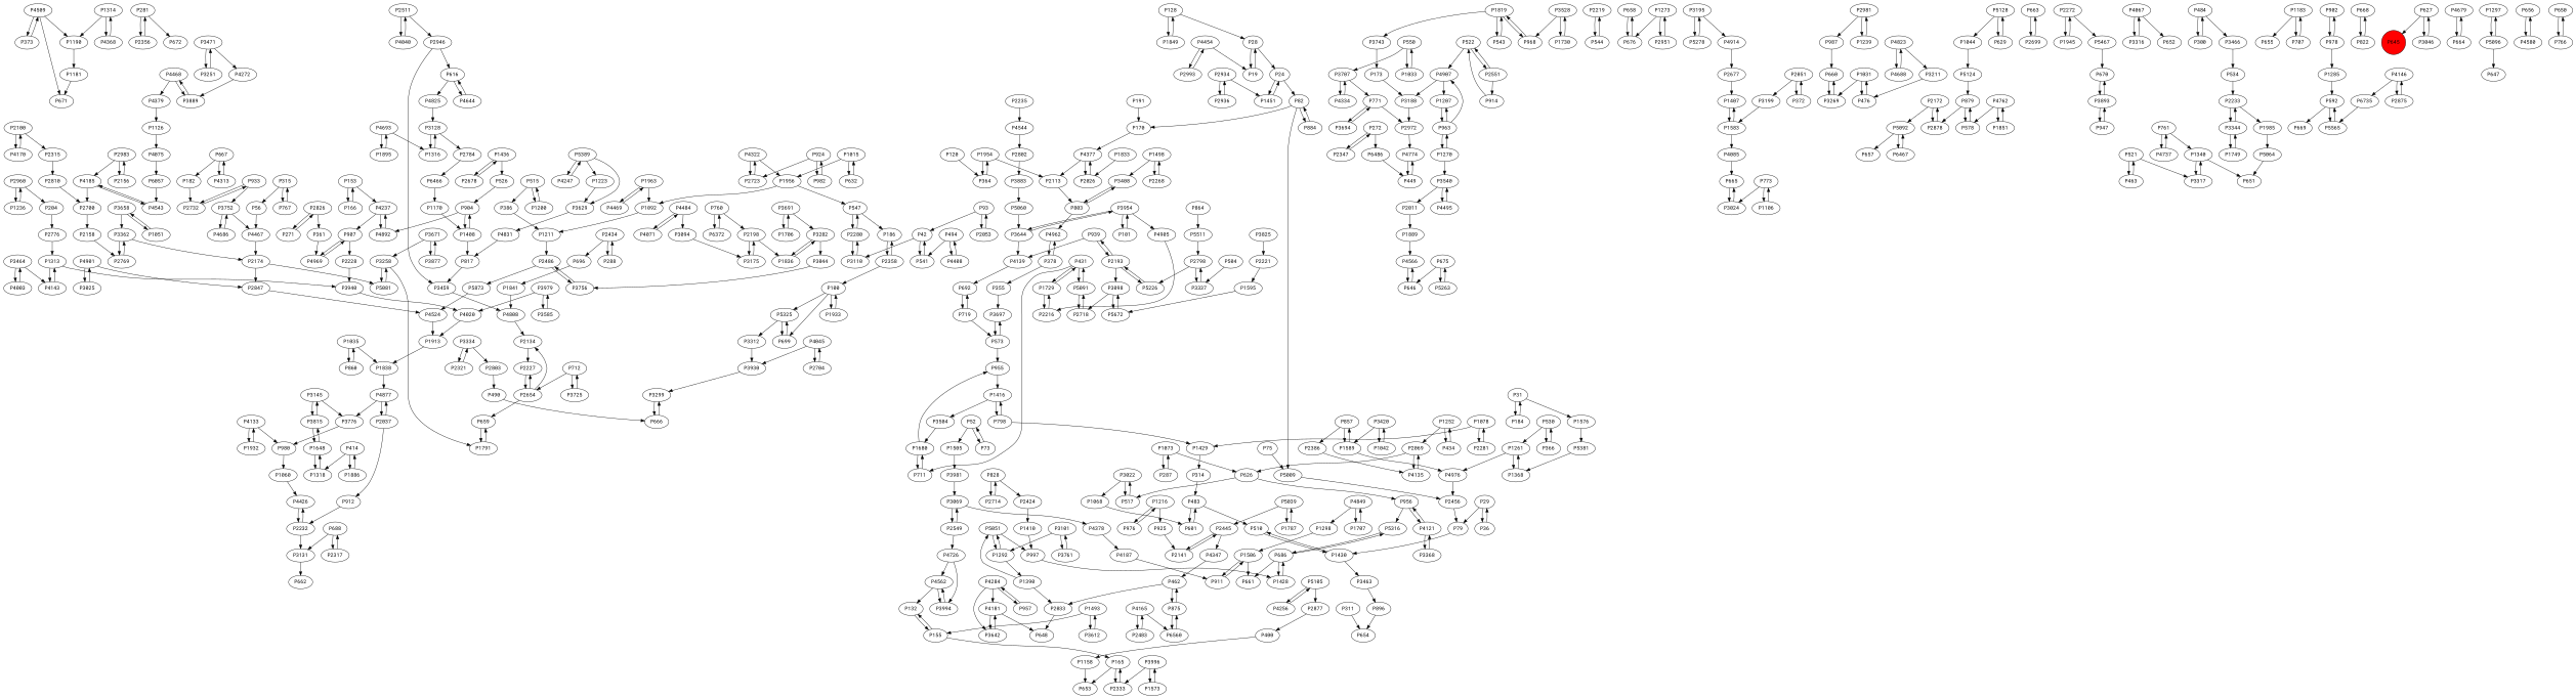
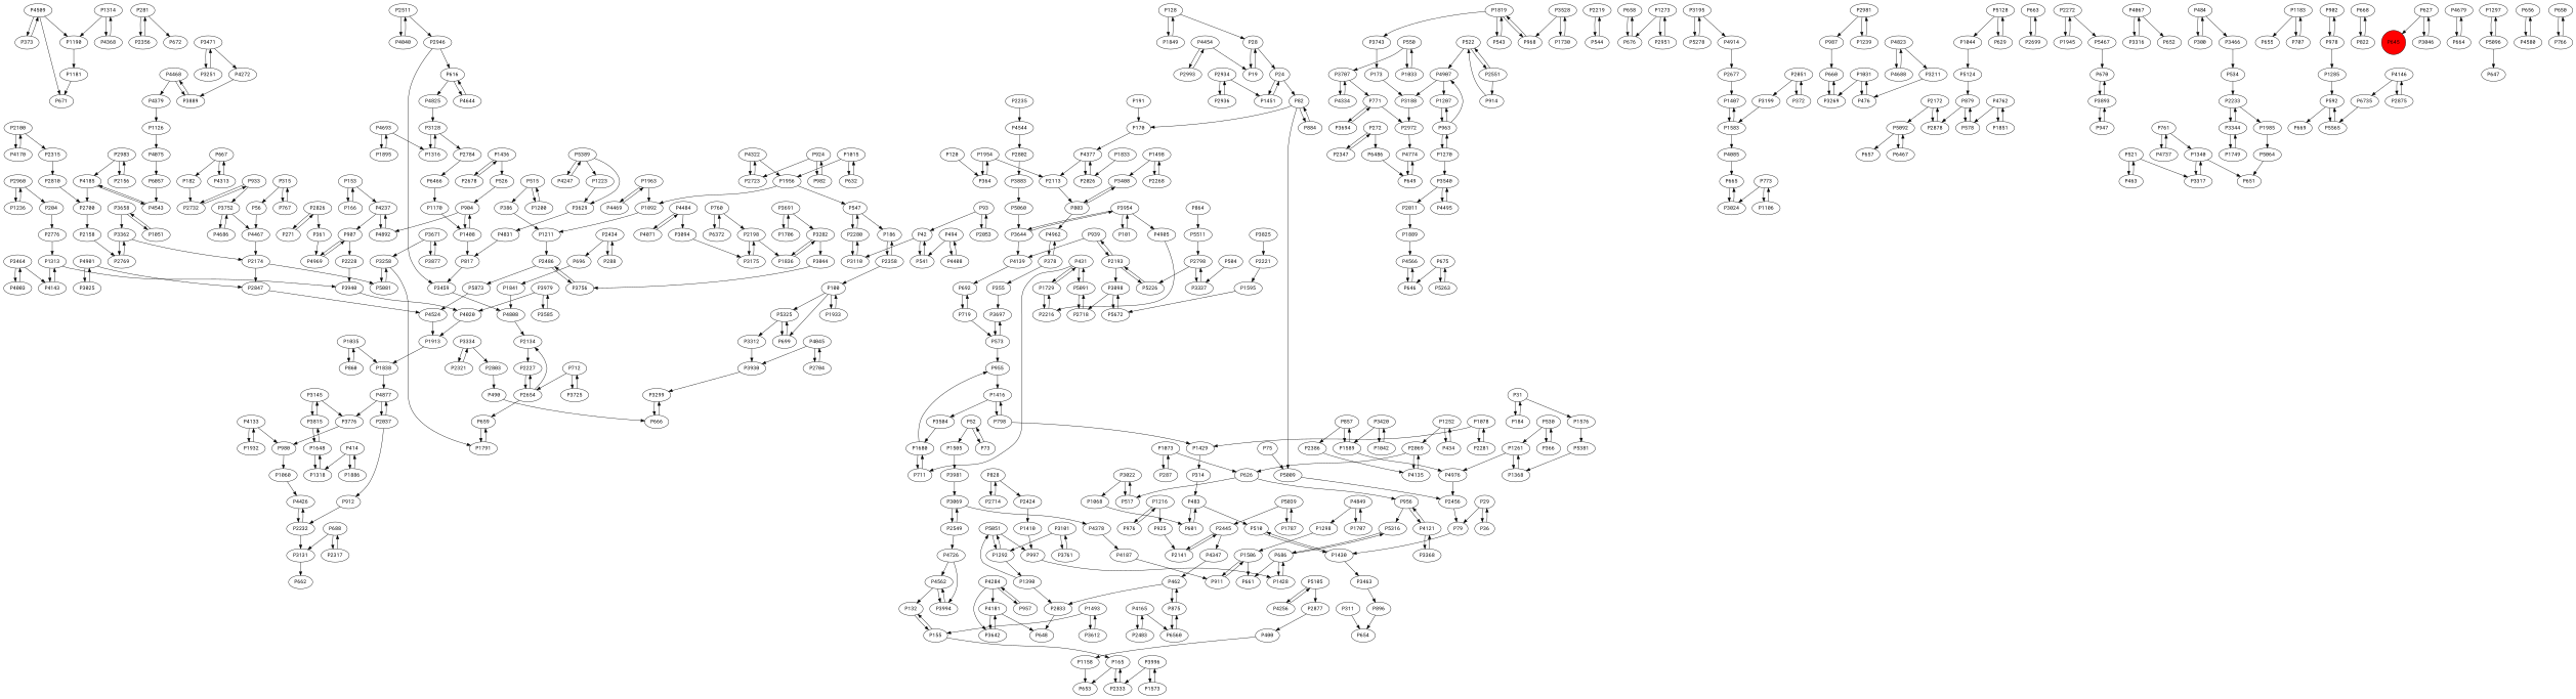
  digraph {
    fontname="Roboto Mono"
    node [fontname="Roboto Mono"]
    edge [fontname="Roboto Mono"]
    P1190
    P1181
    P671
    P281
    P2356
    P672
    P5873
    P4524
    P1913
    P1838
    P1211
    P2486
    P3756
    P4133
    P1932
    P980
    P1060
    P1498
    P3408
    P2268
    P803
    P4962
    P1648
    P3815
    P1318
    P3145
    P3776
    P3188
    P2972
    P4774
-   P649 [label=P449]
+   P649
    P4877
    P2037
    P912
    P2232
    P2219
    P544
    P75
    P5009
    P5325
    P699
    P3312
    P3930
    P2358
    P100
    P186
    P1933
    P658
    P676
    P760
    P2198
    P6372
    P1836
    P3175
    P3282
    P378
    P355
    P3697
    P3761
    P3101
    P1292
    P5051
    P1390
    P3131
    P4426
    P662
    P666
    P3299
    P4143
    P1313
    P3940
    P4020
    P573
    P955
    P982
    P924
    P2723
    P4322
    P4726
    P4562
    P3994
    P132
    P155
    P3044
    P31
    P1576
    P184
    P5381
    P1368
    P504
    P3337
    P2798
    P5226
    P3707
    P771
    P4334
    P3694
    P3195
    P5278
    P4914
    P2677
    P939
    P2193
    P4139
    P3098
    P692
    P5672
    P2718
    P1407
    P1298
    P1506
    P911
    P661
    P907
    P2228
    P4969
    P2981
    P987
    P1239
    P660
    P3269
    P4408
    P494
    P541
    P42
    P5511
    P1895
    P4693
    P1316
    P3128
    P3691
    P1706
    P616
    P4644
    P4825
    P828
    P2424
    P2714
    P1410
    P997
    P1252
    P434
    P2069
    P626
    P4135
    P515
    P386
    P1200
    P4187
    P646
    P4566
    P2654
    P2134
    P2227
    P659
    P1791
    P2141
    P2445
    P4347
    P462
    P1031
    P476
    P1436
    P526
    P2678
    P904
    P4892
    P1408
    P4121
    P3368
    P956
    P5316
    P5092
    P657
    P6467
    P663
    P2699
    P2700
    P2158
    P2769
    P3362
    P3979
    P3585
    P2784
    P6466
    P2272
    P1945
    P5467
    P670
    P896
    P654
    P3658
    P1051
    P2174
    P5081
    P2847
    P1261
    P4976
    P4067
    P3316
    P652
    P2011
    P1889
    P191
    P170
    P4377
    P2113
    P2026
    P3258
    P4544
    P2802
    P3883
    P5060
    P364
    P1954
    P667
    P182
    P4313
    P2732
    P933
    P675
    P5263
    P530
    P366
    P947
    P3893
    P534
    P2233
    P3344
    P1985
    P1749
    P5064
    P3644
    P3954
    P5128
    P1044
    P629
    P5124
    P879
    P688
    P2317
    P601
    P483
    P510
    P1430
    P1092
    P5039
    P1787
    P864
    P3528
    P968
    P1730
    P1819
    P3743
    P543
    P1216
    P976
    P925
    P3024
    P665
    P300
    P484
    P3466
    P173
    P128
    P28
    P1849
    P19
    P24
    P1451
    P82
    P1505
    P3981
    P3069
    P2549
    P4378
    P4237
    P2993
    P4454
    P1428
    P686
    P2934
    P2936
    P101
    P4905
    P2216
    P517
    P3022
    P1068
    P431
    P1729
    P5091
    P711
    P1680
    P3110
    P2280
    P2456
    P875
    P6560
    P2033
    P648
    P2221
    P1595
    P3199
    P1583
    P4085
    P547
    P712
    P3725
    P1963
    P4469
    P490
    P696
    P1841
    P4808
    P3504
    P1416
    P414
    P1886
    P798
    P1429
    P165
    P2333
    P653
    P1493
    P3612
    P2960
    P1236
    P204
    P2776
    P719
    P2878
    P578
    P4737
    P761
    P1340
    P3317
    P651
    P4256
    P5105
    P2877
    P400
    P914
    P522
    P2551
    P4907
    P1207
    P3540
    P4495
    P79
    P3463
    P1956
    P2511
    P4040
    P2946
    P3459
    P314
    P1707
    P4849
    P817
    P4284
    P957
    P4181
    P3642
    P3094
    P4686
    P3752
    P4467
    P857
    P2386
    P1589
    P4509
    P373
    P860
    P1035
    P4484
    P4071
    P2826
    P271
    P361
    P120
    P272
    P6486
    P2347
    P2172
    P36
    P29
    P4045
    P2704
    P52
    P73
    P3889
    P4468
    P4379
    P1126
    P4823
    P4688
    P3211
    P550
    P1033
    P767
    P315
    P56
    P3251
    P3471
    P4272
    P884
    P3464
    P4003
    P1223
    P3629
    P4831
    P1573
    P3996
    P4170
    P2100
    P2315
    P2810
    P3420
    P1042
    P1183
    P655
    P707
    P902
    P978
    P1285
    P592
    P2156
    P2983
    P4185
    P4543
    P6735
    P5565
    P669
    P963
    P288
    P2434
    P668
    P822
    P1158
    P645 [fillcolor=red shape=circle style=filled]
    P627
    P3046
    P5389
    P4247
    P1078
    P2281
    P4679
    P664
    P2483
    P4165
    P3334
    P2321
    P2803
    P1297
    P5096
    P647
    P153
    P166
    P1270
    P93
    P2053
    P2051
    P372
    P1073
    P287
    P773
    P1106
    P1314
    P4368
    P463
    P521
    P1273
    P2951
    P1851
    P4762
    P1015
    P632
    P4146
    P2875
    P3877
    P3671
    P1170
    P4075
    P6057
    P3025
    P4901
    P656
    P4580
    P3825
    P650
    P766
    P311
    P1833
    P2235
    P1190 -> P1181
    P1181 -> P671
    P281 -> P2356
    P281 -> P672
    P2356 -> P281
    P5873 -> P4524
    P4524 -> P1913
    P1913 -> P1838
    P1838 -> P4877
    P1211 -> P2486
    P2486 -> P5873
    P2486 -> P3756
    P3756 -> P2486
    P4133 -> P1932
    P4133 -> P980
    P1932 -> P4133
    P980 -> P1060
    P1060 -> P4426
    P1498 -> P3408
    P1498 -> P2268
    P3408 -> P803
    P2268 -> P1498
    P803 -> P3408
    P803 -> P4962
    P4962 -> P378
    P1648 -> P3815
    P1648 -> P1318
    P3815 -> P1648
    P3815 -> P3145
    P1318 -> P1648
    P3145 -> P3815
    P3145 -> P3776
    P3776 -> P980
    P3188 -> P2972
    P2972 -> P4774
    P4774 -> P649
    P649 -> P4774
    P4877 -> P3776
    P4877 -> P2037
    P2037 -> P4877
    P2037 -> P912
    P912 -> P2232
    P2232 -> P3131
    P2232 -> P4426
    P2219 -> P544
    P544 -> P2219
    P75 -> P5009
    P5009 -> P2456
    P5325 -> P699
    P5325 -> P3312
    P699 -> P5325
    P3312 -> P3930
    P3930 -> P3299
    P2358 -> P100
    P2358 -> P186
    P100 -> P5325
    P100 -> P699
    P100 -> P1933
    P186 -> P2358
    P1933 -> P100
    P658 -> P676
    P676 -> P658
    P760 -> P2198
    P760 -> P6372
    P2198 -> P1836
    P2198 -> P3175
    P6372 -> P760
    P1836 -> P3282
    P3175 -> P2198
    P3282 -> P1836
    P3282 -> P3044
    P378 -> P4962
    P378 -> P355
    P355 -> P3697
    P3697 -> P573
    P3761 -> P3101
    P3101 -> P3761
    P3101 -> P1292
    P1292 -> P5051
    P1292 -> P1390
    P5051 -> P1292
    P5051 -> P997
    P1390 -> P5051
    P1390 -> P2033
    P3131 -> P662
    P4426 -> P2232
    P666 -> P3299
    P3299 -> P666
    P4143 -> P1313
    P1313 -> P4143
    P1313 -> P3940
    P3940 -> P4020
    P4020 -> P1913
    P573 -> P3697
    P573 -> P955
    P955 -> P1416
    P982 -> P924
    P924 -> P982
    P924 -> P2723
    P2723 -> P4322
    P4322 -> P2723
    P4322 -> P1956
    P4726 -> P4562
    P4726 -> P3994
    P4562 -> P3994
    P4562 -> P132
    P3994 -> P4562
    P132 -> P155
    P155 -> P132
    P155 -> P165
    P3044 -> P3756
    P31 -> P1576
    P31 -> P184
    P1576 -> P5381
    P184 -> P31
    P5381 -> P1368
    P1368 -> P1261
    P504 -> P3337
    P3337 -> P2798
    P2798 -> P3337
    P2798 -> P5226
    P5226 -> P2193
    P3707 -> P771
    P3707 -> P4334
    P771 -> P2972
    P771 -> P3694
    P4334 -> P3707
    P3694 -> P771
    P3195 -> P5278
    P3195 -> P4914
    P5278 -> P3195
    P4914 -> P2677
    P2677 -> P1407
    P939 -> P2193
    P939 -> P4139
    P2193 -> P5226
    P2193 -> P939
    P2193 -> P3098
    P4139 -> P692
    P3098 -> P5672
    P3098 -> P2718
    P692 -> P719
    P5672 -> P3098
    P2718 -> P5091
    P1407 -> P1583
    P1298 -> P1506
    P1506 -> P911
    P1506 -> P661
    P911 -> P1506
    P907 -> P2228
    P907 -> P4969
    P2228 -> P3940
    P4969 -> P907
    P2981 -> P987
    P2981 -> P1239
    P987 -> P660
    P1239 -> P2981
    P660 -> P3269
    P3269 -> P660
    P4408 -> P494
    P494 -> P4408
    P494 -> P541
    P541 -> P42
    P42 -> P541
    P42 -> P3110
    P5511 -> P2798
    P1895 -> P4693
    P4693 -> P1895
    P4693 -> P1316
    P1316 -> P3128
    P3128 -> P1316
    P3128 -> P2784
    P3691 -> P3282
    P3691 -> P1706
    P1706 -> P3691
    P616 -> P4644
    P616 -> P4825
    P4644 -> P616
    P4825 -> P3128
    P828 -> P2424
    P828 -> P2714
    P2424 -> P1410
    P2714 -> P828
    P1410 -> P997
    P997 -> P1428
    P1252 -> P434
    P1252 -> P2069
    P434 -> P1252
    P2069 -> P626
    P2069 -> P4135
    P626 -> P956
    P626 -> P517
    P4135 -> P2069
    P515 -> P386
    P515 -> P1200
    P386 -> P1211
    P1200 -> P515
    P4187 -> P911
    P646 -> P4566
    P4566 -> P646
    P2654 -> P2134
    P2654 -> P2227
    P2654 -> P659
    P2134 -> P2227
    P2227 -> P2654
    P659 -> P1791
    P1791 -> P659
    P2141 -> P2445
    P2445 -> P2141
    P2445 -> P4347
    P4347 -> P462
    P462 -> P875
    P462 -> P2033
    P1031 -> P3269
    P1031 -> P476
    P476 -> P1031
    P1436 -> P526
    P1436 -> P2678
    P526 -> P904
    P2678 -> P1436
    P904 -> P4892
    P904 -> P1408
    P4892 -> P4237
    P1408 -> P904
    P1408 -> P817
    P4121 -> P3368
    P4121 -> P956
    P3368 -> P4121
    P956 -> P4121
    P956 -> P5316
    P5316 -> P686
    P5092 -> P657
    P5092 -> P6467
    P6467 -> P5092
    P663 -> P2699
    P2699 -> P663
    P2700 -> P2158
    P2158 -> P2769
    P2769 -> P3362
    P3362 -> P2769
    P3362 -> P2174
    P3979 -> P4020
    P3979 -> P3585
    P3585 -> P3979
    P2784 -> P6466
    P6466 -> P1170
    P2272 -> P1945
    P2272 -> P5467
    P1945 -> P2272
    P5467 -> P670
    P670 -> P3893
    P896 -> P654
    P3658 -> P3362
    P3658 -> P1051
    P1051 -> P3658
    P2174 -> P5081
    P2174 -> P2847
    P5081 -> P3258
    P2847 -> P4524
    P1261 -> P1368
    P1261 -> P4976
    P4976 -> P2456
    P4067 -> P3316
    P4067 -> P652
    P3316 -> P4067
    P2011 -> P1889
    P1889 -> P4566
    P191 -> P170
    P170 -> P4377
    P4377 -> P2113
    P4377 -> P2026
    P2113 -> P803
    P2026 -> P4377
    P3258 -> P1791
    P3258 -> P5081
    P4544 -> P2802
    P2802 -> P3883
    P3883 -> P5060
    P5060 -> P3644
    P364 -> P1954
    P1954 -> P2113
    P1954 -> P364
    P667 -> P182
    P667 -> P4313
    P182 -> P2732
    P4313 -> P667
    P2732 -> P933
    P933 -> P2732
    P933 -> P3752
    P675 -> P646
    P675 -> P5263
    P5263 -> P675
    P530 -> P1261
    P530 -> P366
    P366 -> P530
    P947 -> P3893
    P3893 -> P670
    P3893 -> P947
    P534 -> P2233
    P2233 -> P3344
    P2233 -> P1985
    P3344 -> P2233
    P3344 -> P1749
    P1985 -> P5064
    P1749 -> P3344
    P5064 -> P651
    P3644 -> P4139
    P3644 -> P3954
    P3954 -> P3644
    P3954 -> P101
    P3954 -> P4905
    P5128 -> P1044
    P5128 -> P629
    P1044 -> P5124
    P629 -> P5128
    P5124 -> P879
    P879 -> P2878
    P879 -> P578
    P688 -> P3131
    P688 -> P2317
    P2317 -> P688
    P601 -> P483
    P483 -> P601
    P483 -> P510
    P510 -> P1430
    P1430 -> P510
    P1430 -> P3463
    P1092 -> P1211
    P5039 -> P2445
    P5039 -> P1787
    P1787 -> P5039
    P864 -> P5511
    P3528 -> P968
    P3528 -> P1730
    P968 -> P1819
    P1730 -> P3528
    P1819 -> P968
    P1819 -> P3743
    P1819 -> P543
    P3743 -> P173
    P543 -> P1819
    P1216 -> P976
    P1216 -> P925
    P976 -> P1216
    P925 -> P2141
    P3024 -> P665
    P665 -> P3024
    P300 -> P484
    P484 -> P300
    P484 -> P3466
    P3466 -> P534
    P173 -> P3188
    P128 -> P28
    P128 -> P1849
    P28 -> P19
    P28 -> P24
    P1849 -> P128
    P19 -> P28
    P24 -> P1451
    P24 -> P82
    P1451 -> P24
    P82 -> P5009
    P82 -> P170
    P82 -> P884
    P1505 -> P3981
    P3981 -> P3069
    P3069 -> P2549
    P3069 -> P4378
    P2549 -> P4726
    P2549 -> P3069
    P4378 -> P4187
    P4237 -> P907
    P4237 -> P4892
    P2993 -> P4454
    P4454 -> P19
    P4454 -> P2993
    P1428 -> P686
    P686 -> P661
    P686 -> P5316
    P686 -> P1428
    P2934 -> P1451
    P2934 -> P2936
    P2936 -> P2934
    P101 -> P3954
    P4905 -> P2216
    P2216 -> P1729
    P517 -> P3022
    P3022 -> P517
    P3022 -> P1068
    P1068 -> P601
    P431 -> P1729
    P431 -> P5091
    P431 -> P711
    P1729 -> P2216
    P1729 -> P431
    P5091 -> P2718
    P5091 -> P431
    P711 -> P1680
    P1680 -> P955
    P1680 -> P711
    P3110 -> P2280
    P2280 -> P3110
    P2280 -> P547
    P2456 -> P79
    P875 -> P462
    P875 -> P6560
    P6560 -> P875
    P2033 -> P648
    P2221 -> P1595
    P1595 -> P5672
    P3199 -> P1583
    P1583 -> P1407
    P1583 -> P4085
    P4085 -> P665
    P547 -> P186
    P547 -> P2280
    P712 -> P2654
    P712 -> P3725
    P3725 -> P712
    P1963 -> P1092
    P1963 -> P4469
    P4469 -> P1963
    P490 -> P666
    P696 -> P1841
    P1841 -> P4808
    P4808 -> P2134
    P3504 -> P1680
    P1416 -> P3504
    P1416 -> P798
    P414 -> P1318
    P414 -> P1886
    P1886 -> P414
    P798 -> P1416
    P798 -> P1429
    P1429 -> P314
    P165 -> P2333
    P165 -> P653
    P2333 -> P165
    P1493 -> P155
    P1493 -> P3612
    P3612 -> P1493
    P2960 -> P1236
    P2960 -> P204
    P1236 -> P2960
    P204 -> P2776
    P2776 -> P1313
    P719 -> P573
    P719 -> P692
    P2878 -> P2172
    P578 -> P879
    P4737 -> P761
    P761 -> P4737
    P761 -> P1340
    P1340 -> P3317
    P1340 -> P651
    P3317 -> P1340
    P4256 -> P5105
    P5105 -> P4256
    P5105 -> P2877
    P2877 -> P400
    P400 -> P1158
    P914 -> P522
    P522 -> P2551
    P522 -> P4907
    P2551 -> P914
    P2551 -> P522
    P4907 -> P3188
    P4907 -> P1207
    P1207 -> P963
    P3540 -> P2011
    P3540 -> P4495
    P4495 -> P3540
    P79 -> P1430
    P3463 -> P896
    P1956 -> P1092
    P1956 -> P547
    P2511 -> P4040
    P2511 -> P2946
    P4040 -> P2511
    P2946 -> P616
    P2946 -> P3459
    P3459 -> P4808
    P314 -> P483
    P1707 -> P4849
    P4849 -> P1298
    P4849 -> P1707
    P817 -> P3459
    P4284 -> P957
    P4284 -> P4181
    P4284 -> P3642
    P957 -> P4284
    P4181 -> P648
    P4181 -> P3642
    P3642 -> P4181
    P3094 -> P3175
    P4686 -> P3752
    P3752 -> P4686
    P3752 -> P4467
    P4467 -> P2174
    P857 -> P2386
    P857 -> P1589
    P2386 -> P4135
    P1589 -> P4976
    P1589 -> P857
    P4509 -> P1190
    P4509 -> P671
    P4509 -> P373
    P373 -> P4509
    P860 -> P1035
    P1035 -> P1838
    P1035 -> P860
    P4484 -> P3094
    P4484 -> P4071
    P4071 -> P4484
    P2826 -> P271
    P2826 -> P361
    P271 -> P2826
    P361 -> P4969
    P120 -> P364
    P272 -> P6486
    P272 -> P2347
    P6486 -> P649
    P2347 -> P272
    P2172 -> P5092
    P2172 -> P2878
    P36 -> P29
    P29 -> P79
    P29 -> P36
    P4045 -> P3930
    P4045 -> P2704
    P2704 -> P4045
    P52 -> P1505
    P52 -> P73
    P73 -> P52
    P3889 -> P4468
    P4468 -> P3889
    P4468 -> P4379
    P4379 -> P1126
    P1126 -> P4075
    P4823 -> P4688
    P4823 -> P3211
    P4688 -> P4823
    P3211 -> P476
    P550 -> P3707
    P550 -> P1033
    P1033 -> P550
    P767 -> P315
    P315 -> P767
    P315 -> P56
    P56 -> P4467
    P3251 -> P3471
    P3471 -> P3251
    P3471 -> P4272
    P4272 -> P3889
    P884 -> P82
    P3464 -> P4143
    P3464 -> P4003
    P4003 -> P3464
    P1223 -> P3629
    P3629 -> P4831
    P4831 -> P817
    P1573 -> P3996
    P3996 -> P2333
    P3996 -> P1573
    P4170 -> P2100
    P2100 -> P4170
    P2100 -> P2315
    P2315 -> P2810
    P2810 -> P2700
    P3420 -> P1589
    P3420 -> P1042
    P1042 -> P3420
    P1183 -> P655
    P1183 -> P707
    P707 -> P1183
    P902 -> P978
    P978 -> P902
    P978 -> P1285
    P1285 -> P592
    P592 -> P5565
    P592 -> P669
    P2156 -> P2983
    P2983 -> P2156
    P2983 -> P4185
    P4185 -> P2700
    P4185 -> P4543
    P4543 -> P4185
    P6735 -> P5565
    P5565 -> P592
    P963 -> P4907
    P963 -> P1207
    P963 -> P1270
    P288 -> P2434
    P2434 -> P696
    P2434 -> P288
    P668 -> P822
    P822 -> P668
    P1158 -> P653
    P627 -> P645
    P627 -> P3046
    P3046 -> P627
    P5389 -> P1223
    P5389 -> P3629
    P5389 -> P4247
    P4247 -> P5389
    P1078 -> P1429
    P1078 -> P2281
    P2281 -> P1078
    P4679 -> P664
    P664 -> P4679
    P2483 -> P4165
    P4165 -> P6560
    P4165 -> P2483
    P3334 -> P2321
    P3334 -> P2803
    P2321 -> P3334
    P2803 -> P490
    P1297 -> P5096
    P5096 -> P1297
    P5096 -> P647
    P153 -> P4237
    P153 -> P166
    P166 -> P153
    P1270 -> P3540
    P1270 -> P963
    P93 -> P42
    P93 -> P2053
    P2053 -> P93
    P2051 -> P3199
    P2051 -> P372
    P372 -> P2051
    P1073 -> P626
    P1073 -> P287
    P287 -> P1073
    P773 -> P3024
    P773 -> P1106
    P1106 -> P773
    P1314 -> P1190
    P1314 -> P4368
    P4368 -> P1314
    P463 -> P521
    P521 -> P3317
    P521 -> P463
    P1273 -> P676
    P1273 -> P2951
    P2951 -> P1273
    P1851 -> P4762
    P4762 -> P578
    P4762 -> P1851
    P1015 -> P1956
    P1015 -> P632
    P632 -> P1015
    P4146 -> P6735
    P4146 -> P2875
    P2875 -> P4146
    P3877 -> P3671
    P3671 -> P3258
    P3671 -> P3877
    P1170 -> P1408
    P4075 -> P6057
    P6057 -> P4543
    P3025 -> P4901
    P4901 -> P2847
    P4901 -> P3025
    P656 -> P4580
    P4580 -> P656
    P3825 -> P2221
    P650 -> P766
    P766 -> P650
    P311 -> P654
    P1833 -> P2026
    P2235 -> P4544
  }
